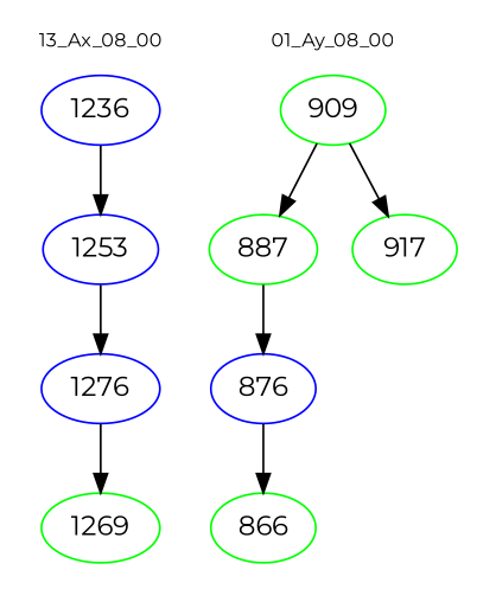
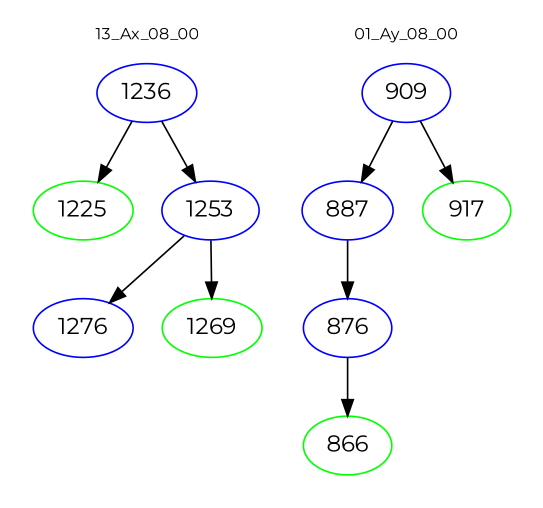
  digraph {
    fontname=Montserrat
    node [color=blue fontname=Montserrat]
    edge [color=black fontname=Montserrat]
    n1 [label=1236]
+   n2 [color=green label=1225]
    n3 [label=1253]
    n4 [label=1276]
    n5 [color=green label=1269]
-   n6 [color=green label=909]
-   n7 [color=green label=887]
+   n6 [label=909]
+   n7 [label=887]
    n8 [color=green label=917]
    n9 [label=876]
    n10 [color=green label=866]
    subgraph cluster_1 {
      color=white
      fontsize=10
      label="13_Ax_08_00"
      n1
+     n2
      n3
      n4
      n5
    }
    subgraph cluster_2 {
      color=white
      fontsize=10
      label="01_Ay_08_00"
      n6
      n7
      n8
      n9
      n10
    }
+   n1 -> n2
    n1 -> n3
    n3 -> n4
-   n4 -> n5
+   n3 -> n5
    n6 -> n7
    n6 -> n8
    n7 -> n9
    n9 -> n10
  }
